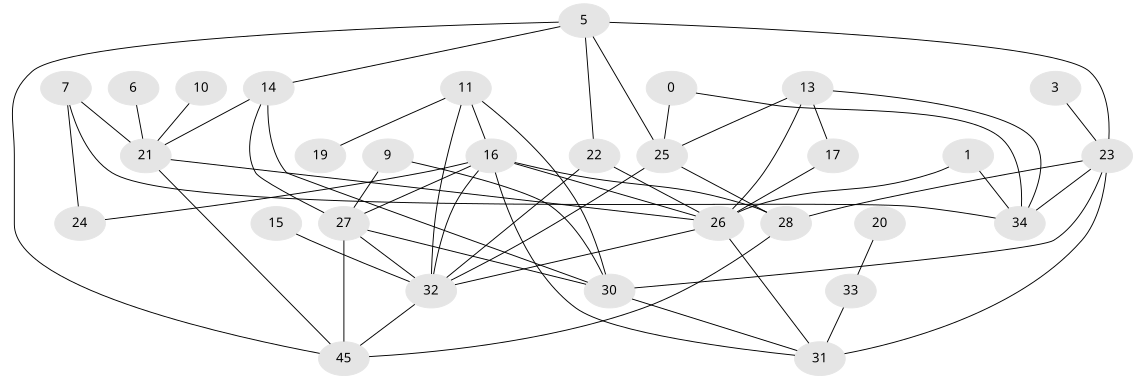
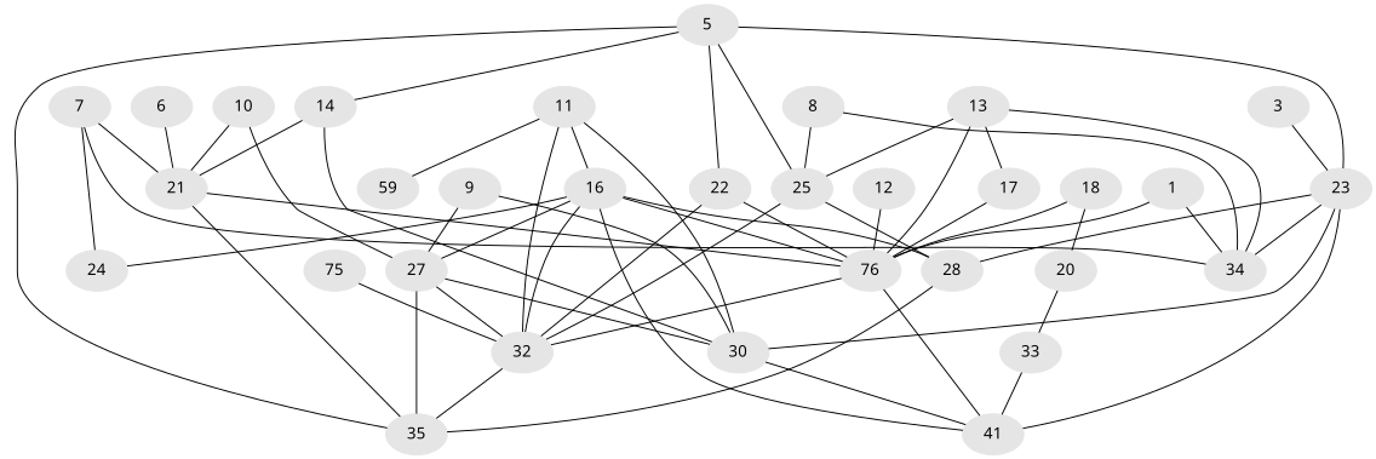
  graph {
    fontname="Noto Sans"
    node [color=gray90 fontname="Noto Sans" style=filled]
    edge [fontname="Noto Sans" weight=1.0]
    1
-   26
+   26 [label=76]
    34
    32
-   31
+   31 [label=41]
    3
    23
    30
    28
    5
    14
    22
    25
-   35 [label=45]
+   35
    21
    6
    7
    24
    27
-   8 [label=0]
+   8
    9
    10
    11
    16
-   19
+   19 [label=59]
+   12
    17
    13
-   15
+   15 [label=75]
+   18
    20
    33
    1 -- 26
    1 -- 34
    26 -- 32
    26 -- 31
    32 -- 35
    3 -- 23
    23 -- 34
    23 -- 31 [weight=2.0]
    23 -- 30
    23 -- 28
    30 -- 31
    28 -- 35
    5 -- 23
    5 -- 14
    5 -- 22
    5 -- 25
    5 -- 35
    14 -- 30
    14 -- 21
    22 -- 26
    22 -- 32
    25 -- 32
    25 -- 28
    21 -- 26
    21 -- 35
    6 -- 21
    7 -- 34
    7 -- 21
    7 -- 24
    27 -- 32
    27 -- 30 [weight=2.0]
    27 -- 35
    8 -- 34
    8 -- 25 [weight=2.0]
    9 -- 30 [weight=2.0]
    9 -- 27
    10 -- 21 [weight=2.0]
-   14 -- 27
+   10 -- 27
    11 -- 32
    11 -- 30
    11 -- 16
    11 -- 19
    16 -- 26
    16 -- 32 [weight=2.0]
    16 -- 31
    16 -- 28
    16 -- 24
    16 -- 27
+   12 -- 26
    17 -- 26
    13 -- 26
    13 -- 34
    13 -- 25
    13 -- 17
    15 -- 32
+   18 -- 26
+   18 -- 20
    20 -- 33
    33 -- 31
  }
